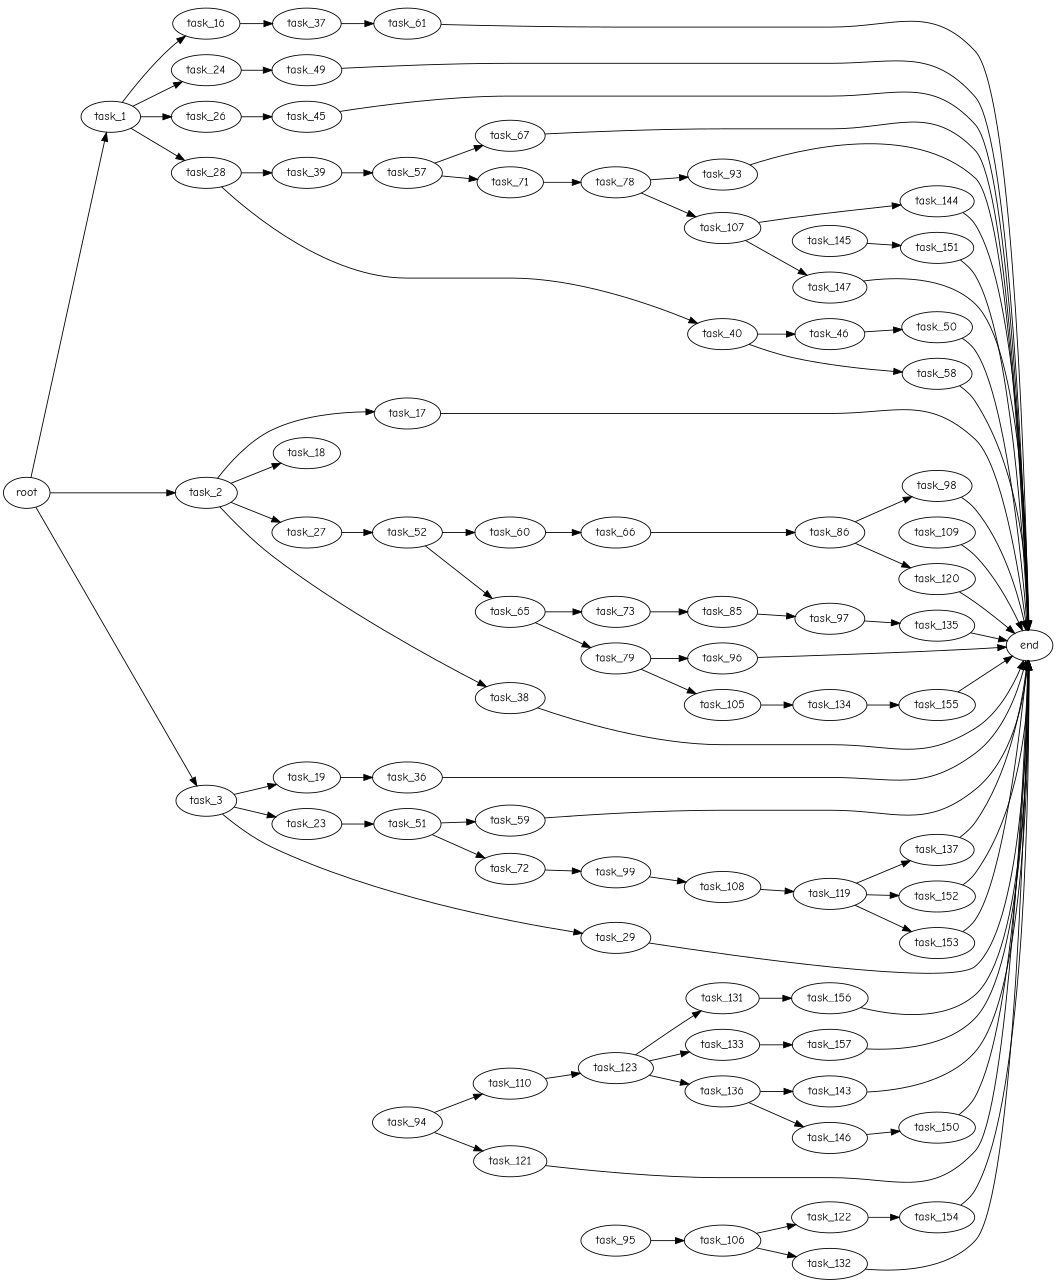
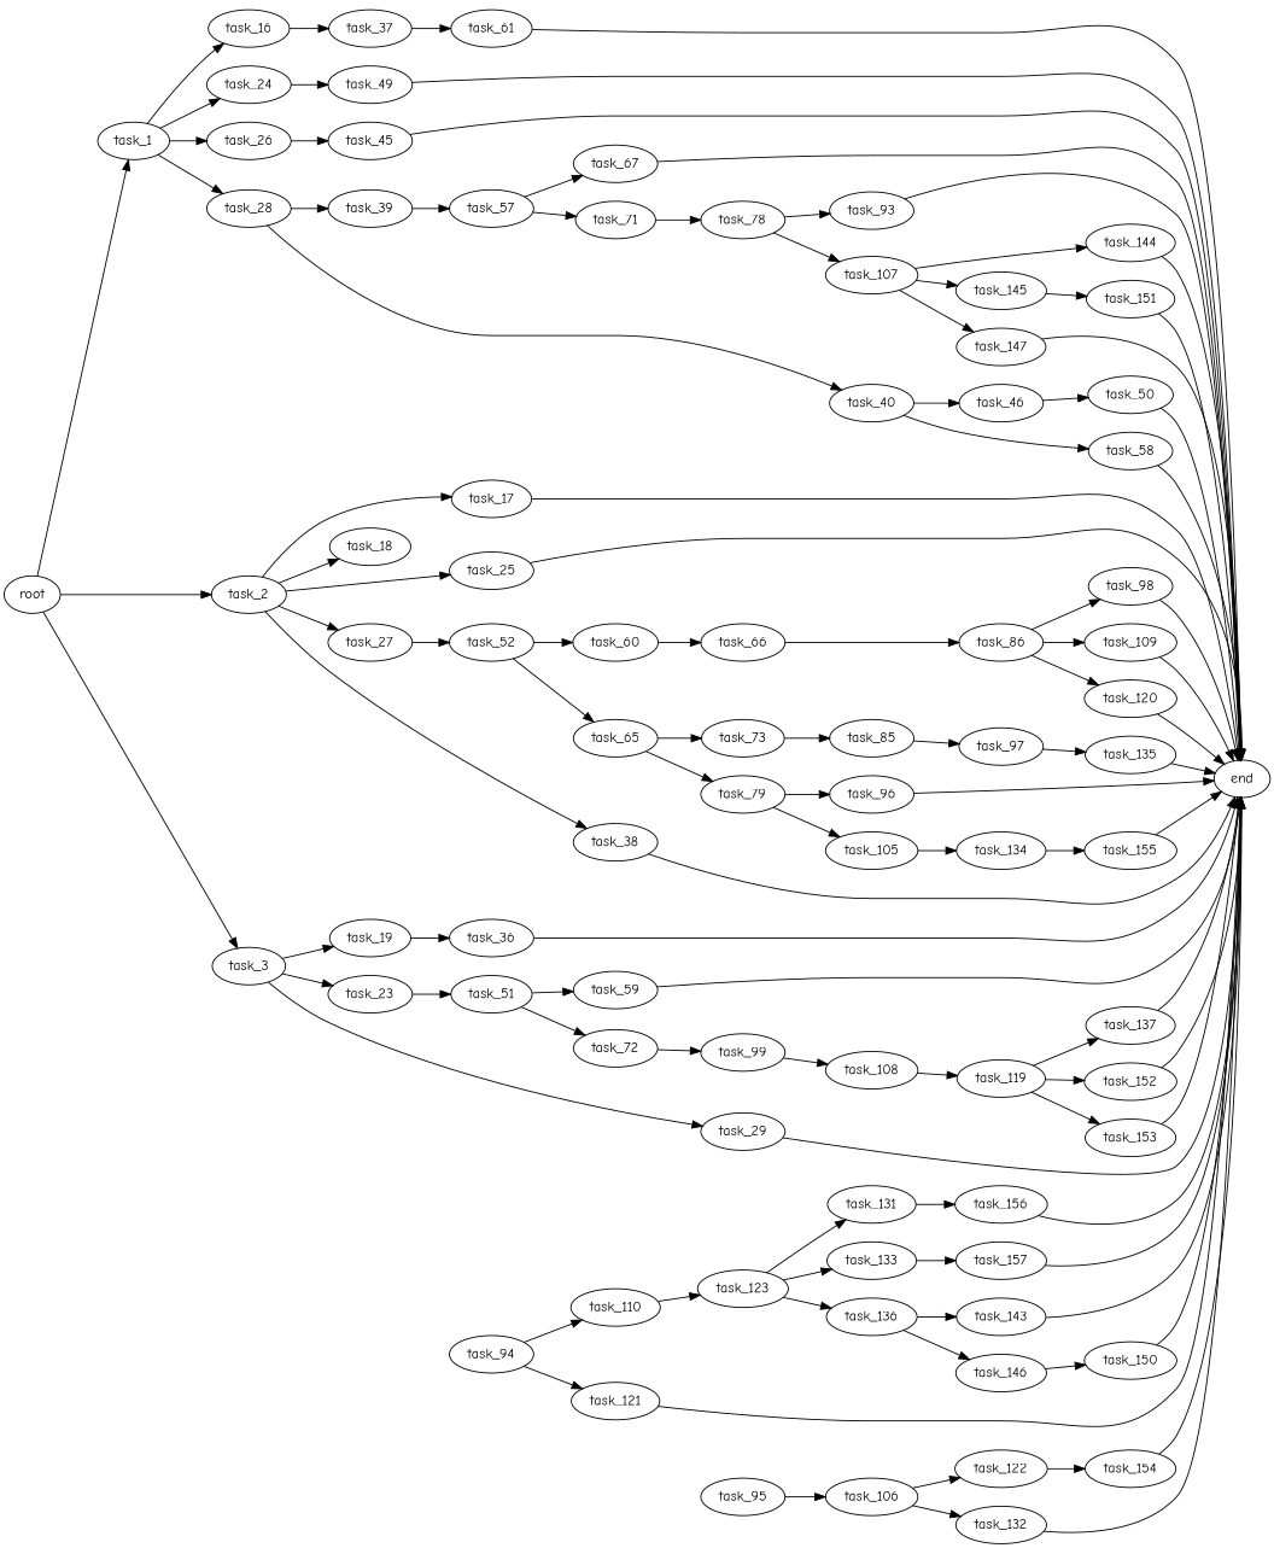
  digraph {
    fontname="Comic Neue"
    rankdir=LR
    node [fontname="Comic Neue"]
    edge [fontname="Comic Neue"]
    root
    task_1
    task_2
    task_3
    task_16
    task_24
    task_26
    task_28
    task_17
    task_18
+   task_25
    task_27
    task_38
    task_19
    task_23
    task_29
    task_37
    task_49
    task_45
    task_39
    task_40
    end
    task_52
    task_36
    task_51
    task_61
    task_57
    task_46
    task_58
    task_60
    task_65
    task_59
    task_72
    task_99
    task_66
    task_73
    task_79
    task_67
    task_71
    task_50
    task_78
    task_108
    task_86
    task_85
    task_96
    task_105
    task_93
    task_107
    task_98
    task_109
    task_120
    task_97
    task_134
    task_144
    task_145
    task_147
    task_94
    task_110
    task_121
    task_95
    task_106
    task_119
    task_135
    task_151
    task_155
    task_123
    task_122
    task_132
    task_131
    task_133
    task_136
    task_154
    task_137
    task_152
    task_153
    task_156
    task_157
    task_143
    task_146
    task_150
    root -> task_1
    root -> task_2
    root -> task_3
    task_1 -> task_16
    task_1 -> task_24
    task_1 -> task_26
    task_1 -> task_28
    task_2 -> task_17
    task_2 -> task_18
+   task_2 -> task_25
    task_2 -> task_27
    task_2 -> task_38
    task_3 -> task_19
    task_3 -> task_23
    task_3 -> task_29
    task_16 -> task_37
    task_24 -> task_49
    task_26 -> task_45
    task_28 -> task_39
    task_28 -> task_40
    task_17 -> end
+   task_25 -> end
    task_27 -> task_52
    task_38 -> end
    task_19 -> task_36
    task_23 -> task_51
    task_29 -> end
    task_37 -> task_61
    task_49 -> end
    task_45 -> end
    task_39 -> task_57
    task_40 -> task_46
    task_40 -> task_58
    task_52 -> task_60
    task_52 -> task_65
    task_36 -> end
    task_51 -> task_59
    task_51 -> task_72
    task_61 -> end
    task_57 -> task_67
    task_57 -> task_71
    task_46 -> task_50
    task_58 -> end
    task_60 -> task_66
    task_65 -> task_73
    task_65 -> task_79
    task_59 -> end
    task_72 -> task_99
    task_99 -> task_108
    task_66 -> task_86
    task_73 -> task_85
    task_79 -> task_96
    task_79 -> task_105
    task_67 -> end
    task_71 -> task_78
    task_50 -> end
    task_78 -> task_93
    task_78 -> task_107
    task_108 -> task_119
    task_86 -> task_98
+   task_86 -> task_109
    task_86 -> task_120
    task_85 -> task_97
    task_96 -> end
    task_105 -> task_134
    task_93 -> end
    task_107 -> task_144
+   task_107 -> task_145
    task_107 -> task_147
    task_98 -> end
    task_109 -> end
    task_120 -> end
    task_97 -> task_135
    task_134 -> task_155
    task_144 -> end
    task_145 -> task_151
    task_147 -> end
    task_94 -> task_110
    task_94 -> task_121
    task_110 -> task_123
    task_121 -> end
    task_95 -> task_106
    task_106 -> task_122
    task_106 -> task_132
    task_119 -> task_137
    task_119 -> task_152
    task_119 -> task_153
    task_135 -> end
    task_151 -> end
    task_155 -> end
    task_123 -> task_131
    task_123 -> task_133
    task_123 -> task_136
    task_122 -> task_154
    task_132 -> end
    task_131 -> task_156
    task_133 -> task_157
    task_136 -> task_143
    task_136 -> task_146
    task_154 -> end
    task_137 -> end
    task_152 -> end
    task_153 -> end
    task_156 -> end
    task_157 -> end
    task_143 -> end
    task_146 -> task_150
    task_150 -> end
  }
